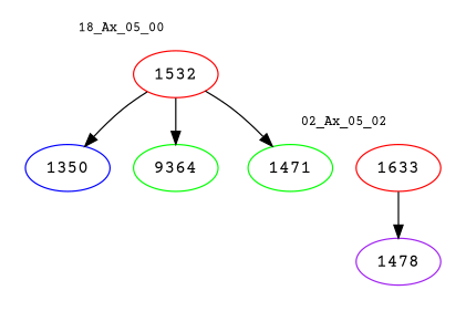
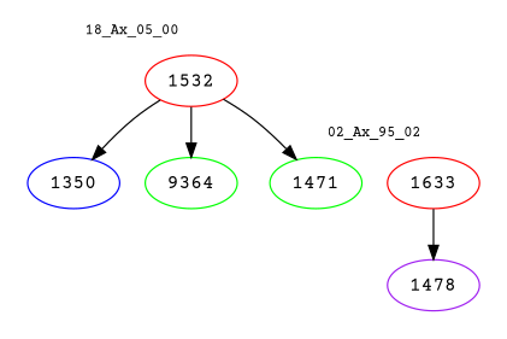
  digraph {
    fontname="Courier Prime"
    node [color=red fontname="Courier Prime"]
    edge [color=black fontname="Courier Prime"]
    n1 [label=1633]
    n2 [color=green label=1471]
    n3 [color=purple label=1478]
    n4 [label=1532]
    n5 [color=blue label=1350]
    n6 [color=green label=9364]
    subgraph cluster_1 {
      color=white
      fontsize=10
-     label="02_Ax_05_02"
+     label="02_Ax_95_02"
      n1
      n2
      n3
    }
    subgraph cluster_2 {
      color=white
      fontsize=10
      label="18_Ax_05_00"
      n4
      n5
      n6
    }
    n1 -> n3
    n4 -> n2
    n4 -> n5
    n4 -> n6
  }
